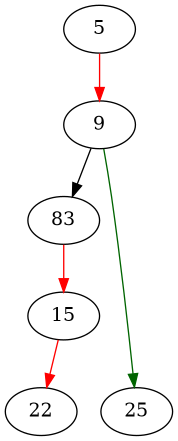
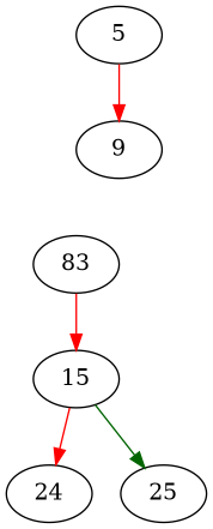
  strict digraph {
    edge [color=red cond=false]
    n1 [entry=true label=5]
    9
    n3 [label=83]
    15
    25
-   22
+   22 [label=24]
    n1 -> 9
-   9 -> n3 [color="" cond=""]
    n3 -> 15
-   9 -> 25 [color=darkgreen cond=true]
+   15 -> 25 [color=darkgreen cond=true]
    15 -> 22
  }
